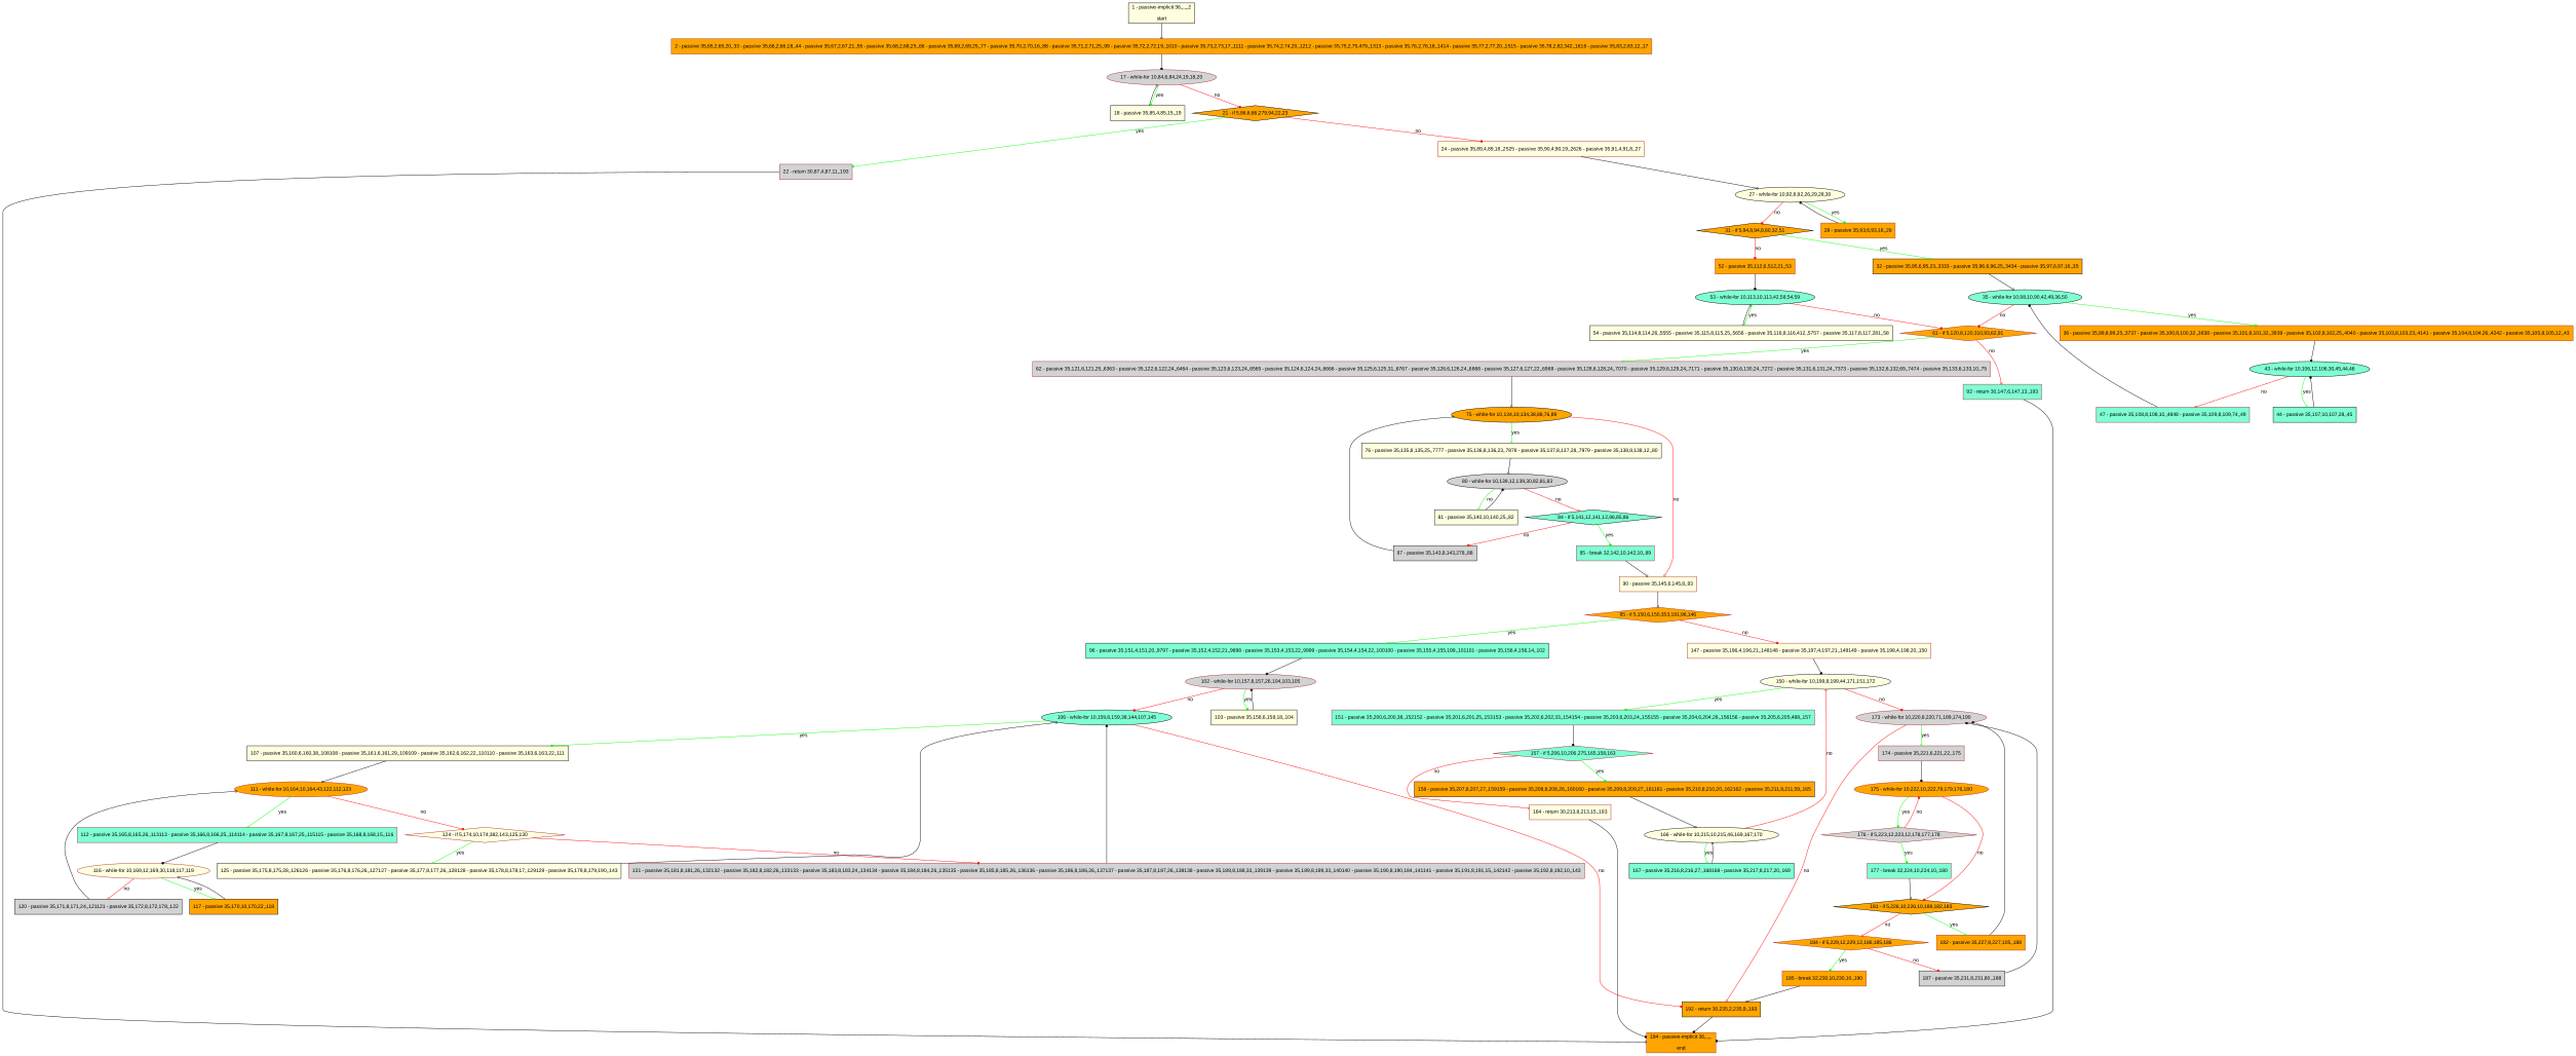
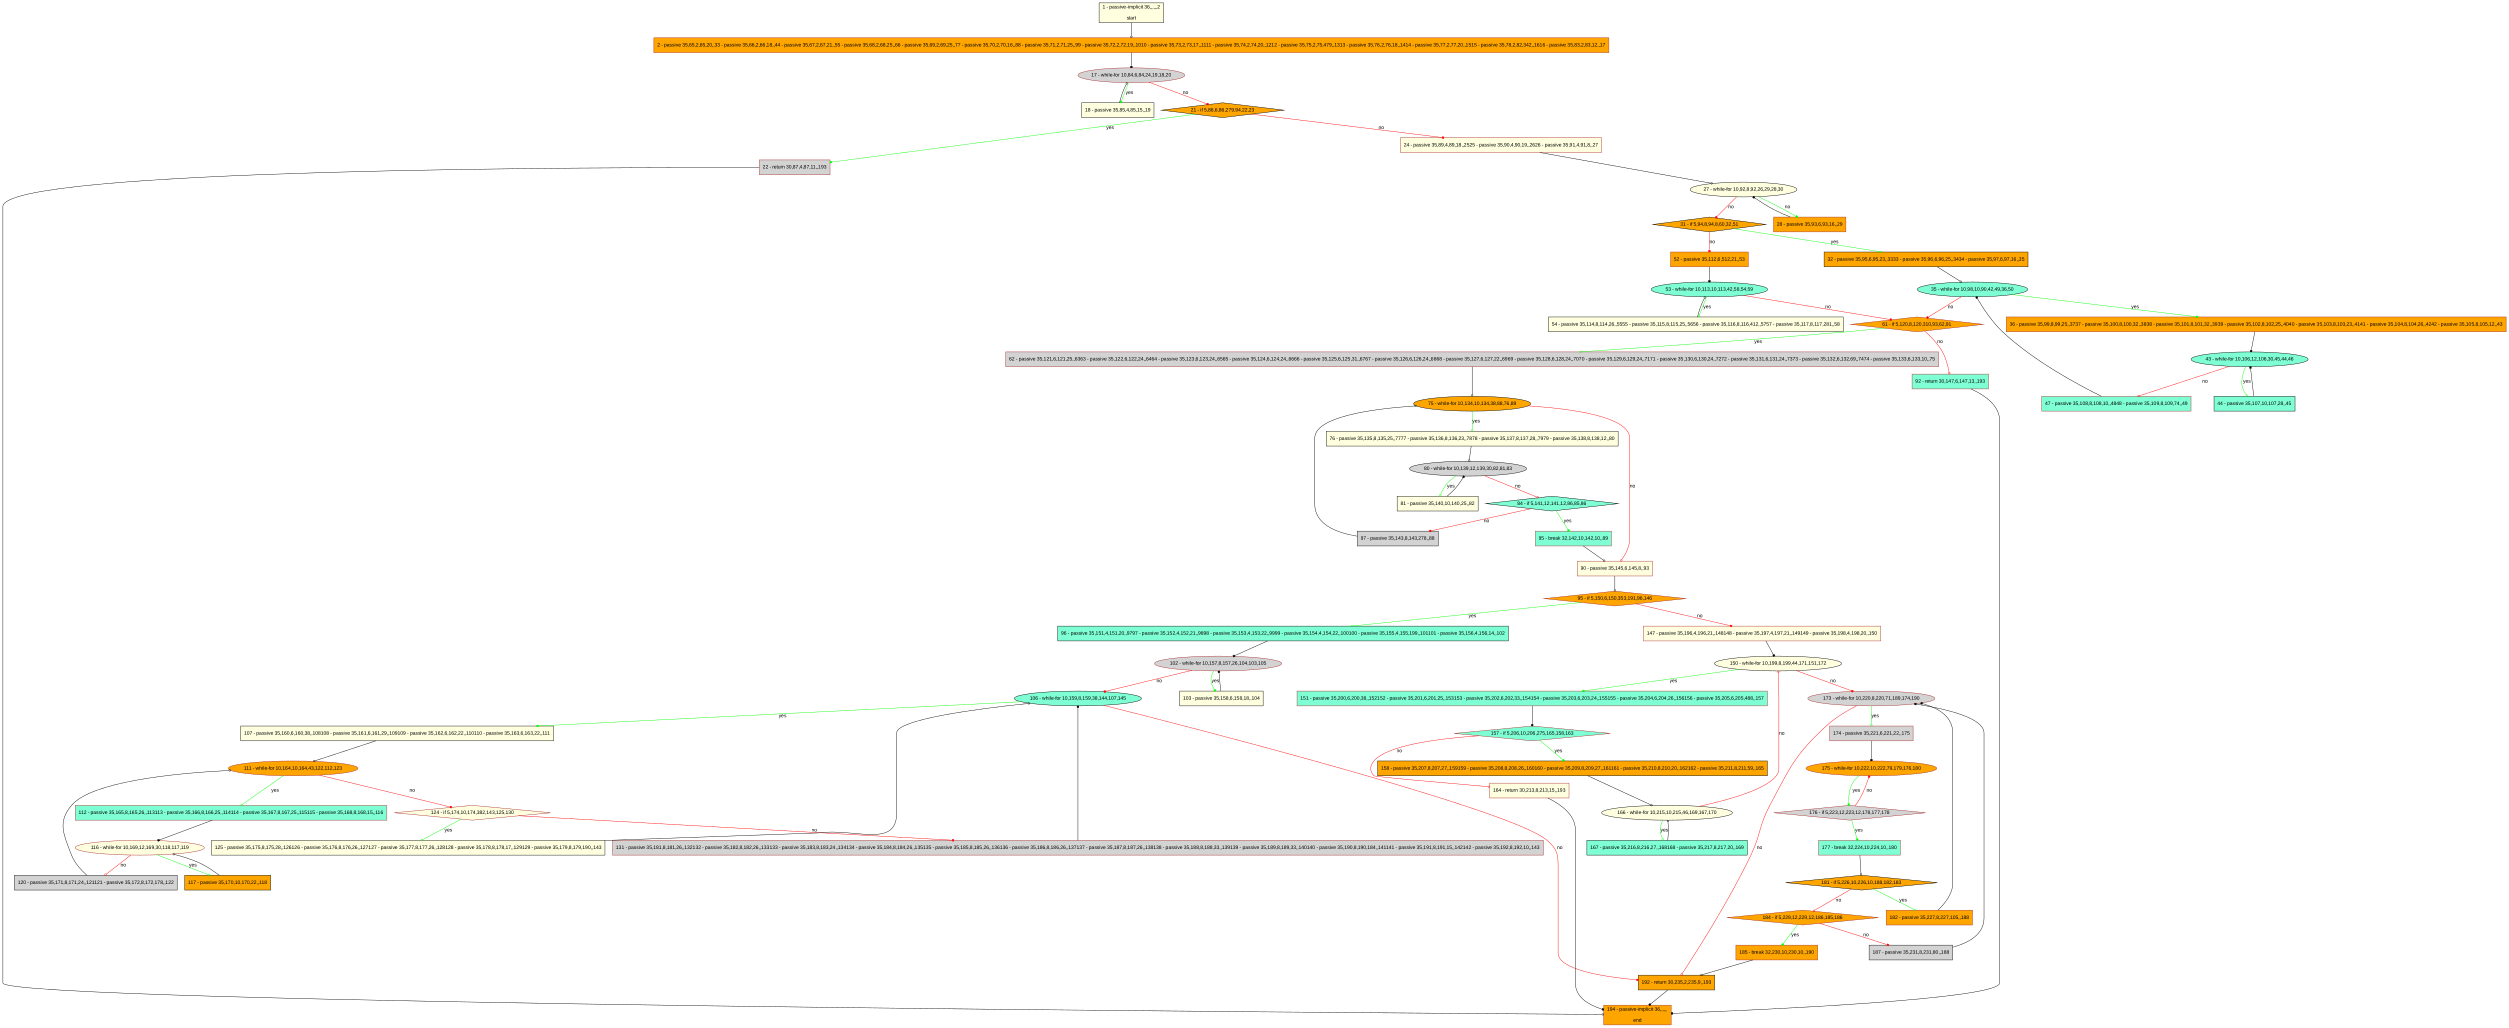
  digraph {
    bgcolor=white
    compound=true
    fillcolor="#FFFFCC"
    fontname=Arial
    fontsize=12
    pack=true
    packmode=clust
    style="rounded,filled"
    node [color=brown compound=true fillcolor=orange fixedsize=false fontname=Arial fontsize=12 node_initialized=no shape=box style=filled]
    edge [arrowhead=box arrowsize=0.5 arrowtail=none color="#000000" compound=true dir=forward fontcolor=black fontname=Arial fontsize=12]
    n1 [label="2 - passive 35,65,2,65,20,,33 - passive 35,66,2,66,18,,44 - passive 35,67,2,67,21,,55 - passive 35,68,2,68,25,,66 - passive 35,69,2,69,25,,77 - passive 35,70,2,70,16,,88 - passive 35,71,2,71,25,,99 - passive 35,72,2,72,19,,1010 - passive 35,73,2,73,17,,1111 - passive 35,74,2,74,20,,1212 - passive 35,75,2,75,479,,1313 - passive 35,76,2,76,18,,1414 - passive 35,77,2,77,20,,1515 - passive 35,78,2,82,342,,1616 - passive 35,83,2,83,12,,17"]
    n2 [fillcolor=lightgrey label="17 - while-for 10,84,6,84,24,19,18,20" shape=oval]
    n3 [color=black fillcolor=lightyellow label="18 - passive 35,85,4,85,15,,19"]
    n4 [color=black label="21 - if 5,86,6,86,279,94,22,23" shape=diamond]
    n5 [color=black fillcolor=lightyellow label="1 - passive-implicit 36,,,,,,2\n\nstart"]
    n6 [fillcolor=lightgrey label="22 - return 30,87,4,87,11,,193"]
    n7 [fillcolor=lightyellow label="24 - passive 35,89,4,89,18,,2525 - passive 35,90,4,90,19,,2626 - passive 35,91,4,91,8,,27"]
    n8 [label="194 - passive-implicit 36,,,,,,\n\nend"]
    n9 [color=black fillcolor=lightyellow label="27 - while-for 10,92,8,92,26,29,28,30" shape=oval]
    n10 [label="28 - passive 35,93,6,93,16,,29"]
    n11 [color=black label="31 - if 5,94,8,94,8,60,32,51" shape=diamond]
    n12 [color=black label="32 - passive 35,95,6,95,23,,3333 - passive 35,96,6,96,25,,3434 - passive 35,97,6,97,16,,35"]
    n13 [label="52 - passive 35,112,6,512,21,,53"]
    n14 [color=black fillcolor=aquamarine label="35 - while-for 10,98,10,90,42,49,36,50" shape=oval]
    n15 [color=black fillcolor=aquamarine label="53 - while-for 10,113,10,113,42,58,54,59" shape=oval]
    n16 [label="36 - passive 35,99,8,99,25,,3737 - passive 35,100,8,100,32,,3838 - passive 35,101,8,101,32,,3939 - passive 35,102,8,102,25,,4040 - passive 35,103,8,103,23,,4141 - passive 35,104,8,104,26,,4242 - passive 35,105,8,105,12,,43"]
    n17 [label="61 - if 5,120,8,120,310,93,62,91" shape=diamond]
    n18 [color=black fillcolor=lightyellow label="54 - passive 35,114,8,114,26,,5555 - passive 35,115,8,115,25,,5656 - passive 35,116,8,116,412,,5757 - passive 35,117,8,117,281,,58"]
    n19 [color=black fillcolor=aquamarine label="43 - while-for 10,106,12,106,30,45,44,46" shape=oval]
    n20 [fillcolor=lightgrey label="62 - passive 35,121,6,121,25,,6363 - passive 35,122,6,122,24,,6464 - passive 35,123,6,123,24,,6565 - passive 35,124,6,124,24,,6666 - passive 35,125,6,125,31,,6767 - passive 35,126,6,126,24,,6868 - passive 35,127,6,127,22,,6969 - passive 35,128,6,128,24,,7070 - passive 35,129,6,129,24,,7171 - passive 35,130,6,130,24,,7272 - passive 35,131,6,131,24,,7373 - passive 35,132,6,132,69,,7474 - passive 35,133,6,133,10,,75"]
    n21 [fillcolor=aquamarine label="92 - return 30,147,6,147,13,,193"]
    n22 [color=black fillcolor=aquamarine label="44 - passive 35,107,10,107,28,,45"]
    n23 [fillcolor=aquamarine label="47 - passive 35,108,8,108,10,,4848 - passive 35,109,8,109,74,,49"]
    n24 [color=black label="75 - while-for 10,134,10,134,38,88,76,89" shape=oval]
    n25 [color=black fillcolor=lightyellow label="76 - passive 35,135,8,135,25,,7777 - passive 35,136,8,136,23,,7878 - passive 35,137,8,137,28,,7979 - passive 35,138,8,138,12,,80"]
    n26 [fillcolor=lightyellow label="90 - passive 35,145,6,145,8,,93"]
    n27 [color=black fillcolor=lightgrey label="80 - while-for 10,139,12,139,30,82,81,83" shape=oval]
    n28 [label="95 - if 5,150,6,150,353,191,96,146" shape=diamond]
    n29 [color=black fillcolor=lightyellow label="81 - passive 35,140,10,140,25,,82"]
    n30 [color=black fillcolor=aquamarine label="84 - if 5,141,12,141,12,86,85,86" shape=diamond]
    n31 [color=black fillcolor=aquamarine label="96 - passive 35,151,4,151,20,,9797 - passive 35,152,4,152,21,,9898 - passive 35,153,4,153,22,,9999 - passive 35,154,4,154,22,,100100 - passive 35,155,4,155,199,,101101 - passive 35,156,4,156,14,,102"]
    n32 [fillcolor=lightyellow label="147 - passive 35,196,4,196,21,,148148 - passive 35,197,4,197,21,,149149 - passive 35,198,4,198,20,,150"]
    n33 [fillcolor=aquamarine label="85 - break 32,142,10,142,10,,89"]
    n34 [color=black fillcolor=lightgrey label="87 - passive 35,143,8,143,278,,88"]
    n35 [fillcolor=lightgrey label="102 - while-for 10,157,8,157,26,104,103,105" shape=oval]
    n36 [color=black fillcolor=lightyellow label="150 - while-for 10,199,8,199,44,171,151,172" shape=oval]
    n37 [color=black fillcolor=lightyellow label="103 - passive 35,158,6,158,18,,104"]
    n38 [color=black fillcolor=aquamarine label="106 - while-for 10,159,8,159,38,144,107,145" shape=oval]
    n39 [fillcolor=aquamarine label="151 - passive 35,200,6,200,38,,152152 - passive 35,201,6,201,25,,153153 - passive 35,202,6,202,33,,154154 - passive 35,203,6,203,24,,155155 - passive 35,204,6,204,26,,156156 - passive 35,205,6,205,488,,157"]
    n40 [fillcolor=lightgrey label="173 - while-for 10,220,8,220,71,189,174,190" shape=oval]
    n41 [color=black fillcolor=lightyellow label="107 - passive 35,160,6,160,38,,108108 - passive 35,161,6,161,29,,109109 - passive 35,162,6,162,22,,110110 - passive 35,163,6,163,22,,111"]
    n42 [color=black label="192 - return 30,235,2,235,9,,193"]
    n43 [label="111 - while-for 10,164,10,164,43,122,112,123" shape=oval]
    n44 [fillcolor=aquamarine label="112 - passive 35,165,8,165,26,,113113 - passive 35,166,8,166,25,,114114 - passive 35,167,8,167,25,,115115 - passive 35,168,8,168,15,,116"]
    n45 [fillcolor=lightyellow label="124 - if 5,174,10,174,382,143,125,130" shape=diamond]
    n46 [fillcolor=lightyellow label="116 - while-for 10,169,12,169,30,118,117,119" shape=oval]
    n47 [color=black fillcolor=lightyellow label="125 - passive 35,175,8,175,28,,126126 - passive 35,176,8,176,26,,127127 - passive 35,177,8,177,26,,128128 - passive 35,178,8,178,17,,129129 - passive 35,179,8,179,190,,143"]
    n48 [fillcolor=lightgrey label="131 - passive 35,181,8,181,26,,132132 - passive 35,182,8,182,26,,133133 - passive 35,183,8,183,24,,134134 - passive 35,184,8,184,26,,135135 - passive 35,185,8,185,26,,136136 - passive 35,186,8,186,26,,137137 - passive 35,187,8,187,26,,138138 - passive 35,188,8,188,33,,139139 - passive 35,189,8,189,33,,140140 - passive 35,190,8,190,184,,141141 - passive 35,191,8,191,15,,142142 - passive 35,192,8,192,10,,143"]
    n49 [color=black label="117 - passive 35,170,10,170,22,,118"]
    n50 [color=black fillcolor=lightgrey label="120 - passive 35,171,8,171,24,,121121 - passive 35,172,8,172,178,,122"]
    n51 [fillcolor=aquamarine label="157 - if 5,206,10,206,275,165,158,163" shape=diamond]
    n52 [fillcolor=lightgrey label="174 - passive 35,221,6,221,22,,175"]
    n53 [color=black label="158 - passive 35,207,8,207,27,,159159 - passive 35,208,8,208,26,,160160 - passive 35,209,8,209,27,,161161 - passive 35,210,8,210,20,,162162 - passive 35,211,8,211,59,,165"]
    n54 [fillcolor=lightyellow label="164 - return 30,213,8,213,15,,193"]
    n55 [label="175 - while-for 10,222,10,222,79,179,176,180" shape=oval]
    n56 [color=black fillcolor=lightyellow label="166 - while-for 10,215,10,215,46,169,167,170" shape=oval]
    n57 [color=black fillcolor=aquamarine label="167 - passive 35,216,8,216,27,,168168 - passive 35,217,8,217,20,,169"]
    n58 [fillcolor=lightgrey label="176 - if 5,223,12,223,12,178,177,178" shape=diamond]
    n59 [color=black label="181 - if 5,226,10,226,10,188,182,183" shape=diamond]
    n60 [fillcolor=aquamarine label="177 - break 32,224,10,224,10,,180"]
    n61 [label="182 - passive 35,227,8,227,105,,188"]
    n62 [label="184 - if 5,229,12,229,12,186,185,186" shape=diamond]
    n63 [label="185 - break 32,230,10,230,10,,190"]
    n64 [color=black fillcolor=lightgrey label="187 - passive 35,231,8,231,80,,188"]
    n1 -> n2
    n2 -> n3 [color="#00ff00" label=yes]
    n2 -> n4 [color="#ff0000" label=no]
    n3 -> n2 [arrowhead=odot]
    n4 -> n6 [color="#00ff00" label=yes]
    n4 -> n7 [color="#ff0000" label=no]
    n5 -> n1 [arrowhead=odot]
    n6 -> n8 [arrowhead=odot]
    n7 -> n9 [arrowhead=odot]
-   n9 -> n10 [color="#00ff00" label=yes]
+   n9 -> n10 [color="#00ff00" label=no]
    n9 -> n11 [color="#ff0000" label=no]
    n10 -> n9
    n11 -> n12 [arrowhead=odot color="#00ff00" label=yes]
    n11 -> n13 [color="#ff0000" label=no]
    n12 -> n14 [arrowhead=odot]
    n13 -> n15
    n14 -> n16 [color="#00ff00" label=yes]
    n14 -> n17 [color="#ff0000" label=no]
    n15 -> n17 [color="#ff0000" label=no]
    n15 -> n18 [arrowhead=odot color="#00ff00" label=yes]
    n16 -> n19
    n17 -> n20 [arrowhead=odot color="#00ff00" label=yes]
    n17 -> n21 [arrowhead=odot color="#ff0000" label=no]
    n18 -> n15 [arrowhead=odot]
    n19 -> n22 [arrowhead=odot color="#00ff00" label=yes]
    n19 -> n23 [arrowhead=odot color="#ff0000" label=no]
    n20 -> n24 [arrowhead=odot]
    n21 -> n8
    n22 -> n19
    n23 -> n14
    n24 -> n25 [arrowhead=odot color="#00ff00" label=yes]
    n24 -> n26 [arrowhead=odot color="#ff0000" label=no]
    n25 -> n27 [arrowhead=odot]
    n26 -> n28 [arrowhead=odot]
-   n27 -> n29 [arrowhead=odot color="#00ff00" label=no]
+   n27 -> n29 [arrowhead=odot color="#00ff00" label=yes]
    n27 -> n30 [arrowhead=odot color="#ff0000" label=no]
    n28 -> n31 [arrowhead=odot color="#00ff00" label=yes]
    n28 -> n32 [color="#ff0000" label=no]
    n29 -> n27
    n30 -> n33 [color="#00ff00" label=yes]
    n30 -> n34 [color="#ff0000" label=no]
    n31 -> n35
    n32 -> n36
    n33 -> n26 [arrowhead=odot]
    n34 -> n24 [arrowhead=odot]
    n35 -> n37 [color="#00ff00" label=yes]
    n35 -> n38 [color="#ff0000" label=no]
    n36 -> n39 [color="#00ff00" label=yes]
    n36 -> n40 [color="#ff0000" label=no]
    n37 -> n35
    n38 -> n41 [color="#00ff00" label=yes]
    n38 -> n42 [color="#ff0000" label=no]
    n39 -> n51
    n40 -> n42 [arrowhead=odot color="#ff0000" label=no]
    n40 -> n52 [arrowhead=odot color="#00ff00" label=yes]
    n41 -> n43 [arrowhead=odot]
    n42 -> n8
    n43 -> n44 [arrowhead=odot color="#00ff00" label=yes]
    n43 -> n45 [color="#ff0000" label=no]
    n44 -> n46
    n45 -> n47 [arrowhead=odot color="#00ff00" label=yes]
    n45 -> n48 [color="#ff0000" label=no]
    n46 -> n49 [arrowhead=odot color="#00ff00" label=yes]
    n46 -> n50 [arrowhead=odot color="#ff0000" label=no]
    n47 -> n38 [arrowhead=odot]
    n48 -> n38
    n49 -> n46 [arrowhead=odot]
    n50 -> n43 [arrowhead=odot]
    n51 -> n53 [color="#00ff00" label=yes]
    n51 -> n54 [arrowhead=odot color="#ff0000" label=no]
    n52 -> n55
    n53 -> n56 [arrowhead=odot]
    n54 -> n8
    n55 -> n58 [color="#00ff00" label=yes]
-   n55 -> n59 [color="#ff0000" label=no]
    n56 -> n36 [arrowhead=odot color="#ff0000" label=no]
    n56 -> n57 [arrowhead=odot color="#00ff00" label=yes]
    n57 -> n56 [arrowhead=odot]
    n58 -> n55 [color="#ff0000" label=no]
    n58 -> n60 [color="#00ff00" label=yes]
    n59 -> n61 [arrowhead=odot color="#00ff00" label=yes]
    n59 -> n62 [arrowhead=odot color="#ff0000" label=no]
    n60 -> n59 [arrowhead=odot]
    n61 -> n40
    n62 -> n63 [color="#00ff00" label=yes]
    n62 -> n64 [color="#ff0000" label=no]
    n63 -> n42 [arrowhead=odot]
    n64 -> n40
  }
